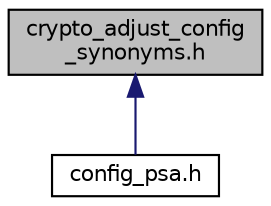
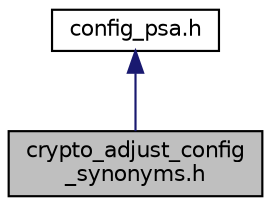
  digraph {
    node [color=black fontname=Helvetica fontsize=10 shape=record style=filled]
    n1 [fillcolor=grey75 fontcolor=black height=0.2 label="crypto_adjust_config\l_synonyms.h" width=0.4]
    n2 [fillcolor=white height=0.2 label="config_psa.h" width=0.4]
-   n1 -> n2 [color=midnightblue dir=back fontname=Helvetica fontsize=10 labelfontname=Helvetica labelfontsize=10 style=solid]
+   n2 -> n1 [color=midnightblue dir=back fontname=Helvetica fontsize=10 labelfontname=Helvetica labelfontsize=10 style=solid]
  }
